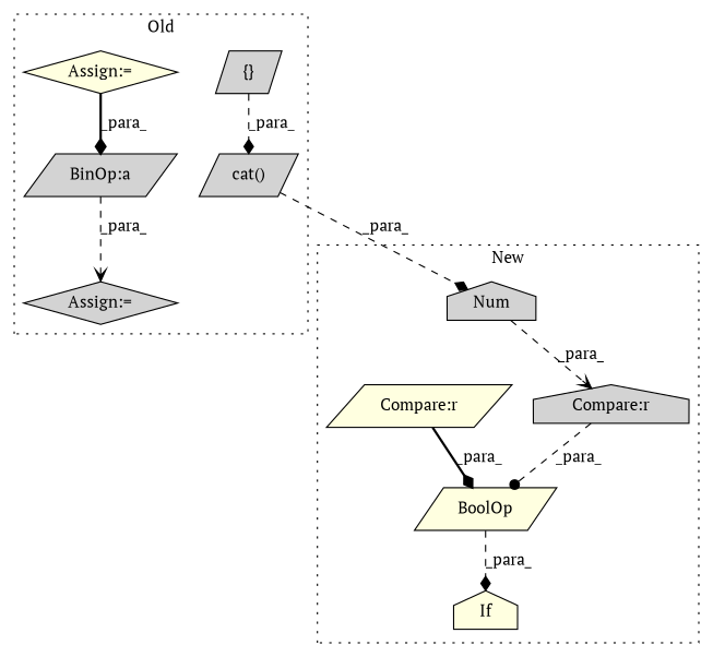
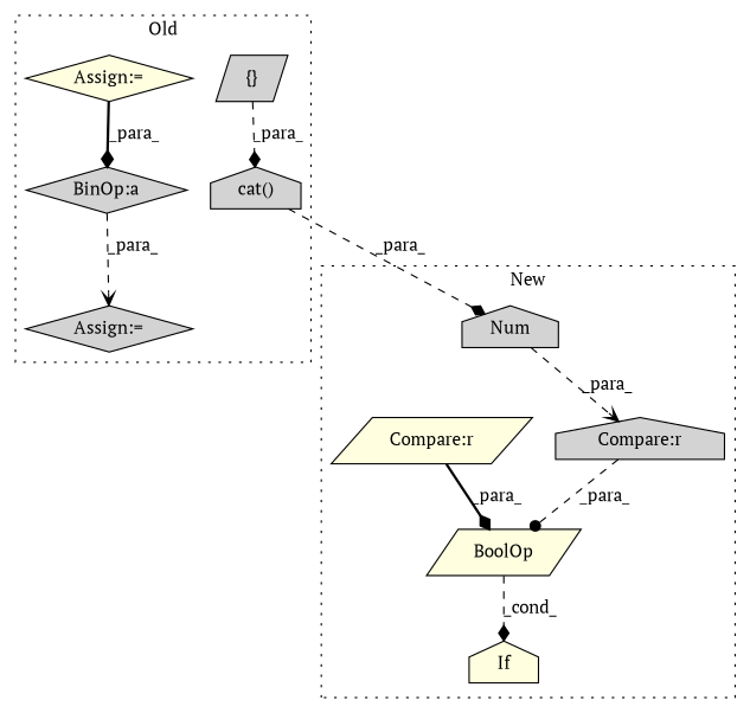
  digraph {
    fontname="PT Serif"
    node [a=68 fillcolor=lightgrey fontname="PT Serif" l=3 s=16967 shape=parallelogram style=filled]
    edge [arrowhead=diamond fontname="PT Serif" style=dashed]
-   n1 [a=75 l="19,6" label="cat()" s="16468,16535"]
+   n1 [a=75 l="19,6" label="cat()" s="16468,16535" shape=house]
    n2 [a=59 l="1,0" label="{}" s="16505,16534"]
-   n3 [a=82 label="BinOp:a" s=17296]
+   n3 [a=82 label="BinOp:a" s=17296 shape=diamond]
    n4 [fillcolor=lightyellow label="Assign:=" s=16916 shape=diamond]
    n5 [label="Assign:=" s=17260 shape=diamond]
    n6 [a=72 fillcolor=lightyellow l=63 label=BoolOp]
    n7 [a=96 fillcolor=lightyellow label=If s=16964 shape=house]
    n8 [a=40 l=6 label="Compare:r" s=17024 shape=house]
    n9 [a=76 l=1 label=Num s=17029 shape=house]
    n10 [a=40 fillcolor=lightyellow l=53 label="Compare:r"]
    subgraph cluster_1 {
      label=Old
      style=dotted
      n1
      n2
      n3
      n4
      n5
    }
    subgraph cluster_2 {
      label=New
      style=dotted
      n6
      n7
      n8
      n9
      n10
    }
    n1 -> n9 [label=_para_]
    n2 -> n1 [label=_para_]
    n3 -> n5 [arrowhead=vee label=_para_]
    n4 -> n3 [label=_para_ style=bold]
-   n6 -> n7 [label=_para_]
+   n6 -> n7 [label=_cond_]
    n8 -> n6 [arrowhead=dot label=_para_]
    n9 -> n8 [arrowhead=vee label=_para_]
    n10 -> n6 [label=_para_ style=bold]
  }
